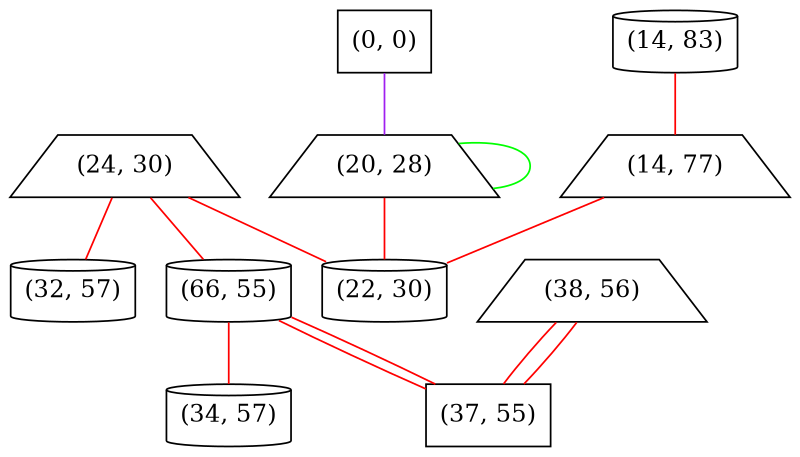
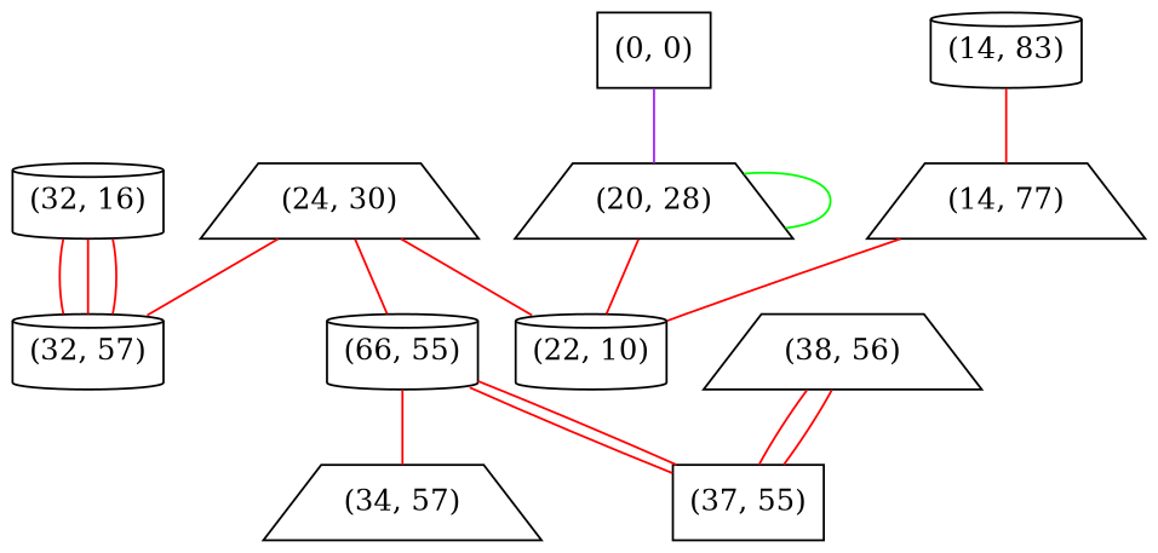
  graph {
    node [shape=trapezium]
    edge [color=red weight=1]
    "(24, 30)"
    n2 [label="(32, 57)" shape=cylinder]
    n3 [label="(66, 55)" shape=cylinder]
-   "(22, 30)" [shape=cylinder]
-   "(34, 57)" [shape=cylinder]
+   "(22, 30)" [shape=cylinder label="(22, 10)"]
+   "(34, 57)"
    "(37, 55)" [shape=box]
    "(0, 0)" [shape=box]
    "(20, 28)"
+   "(32, 16)" [shape=cylinder]
    "(14, 77)"
    "(14, 83)" [shape=cylinder]
    "(38, 56)"
    "(24, 30)" -- n2
    "(24, 30)" -- n3
    "(24, 30)" -- "(22, 30)"
    n3 -- "(34, 57)"
    n3 -- "(37, 55)"
    n3 -- "(37, 55)"
    "(0, 0)" -- "(20, 28)" [color=purple weight=4]
    "(20, 28)" -- "(22, 30)"
    "(20, 28)" -- "(20, 28)" [color=green weight=2]
+   "(32, 16)" -- n2
+   "(32, 16)" -- n2
+   "(32, 16)" -- n2
    "(14, 77)" -- "(22, 30)"
    "(14, 83)" -- "(14, 77)"
    "(38, 56)" -- "(37, 55)"
    "(38, 56)" -- "(37, 55)"
  }
